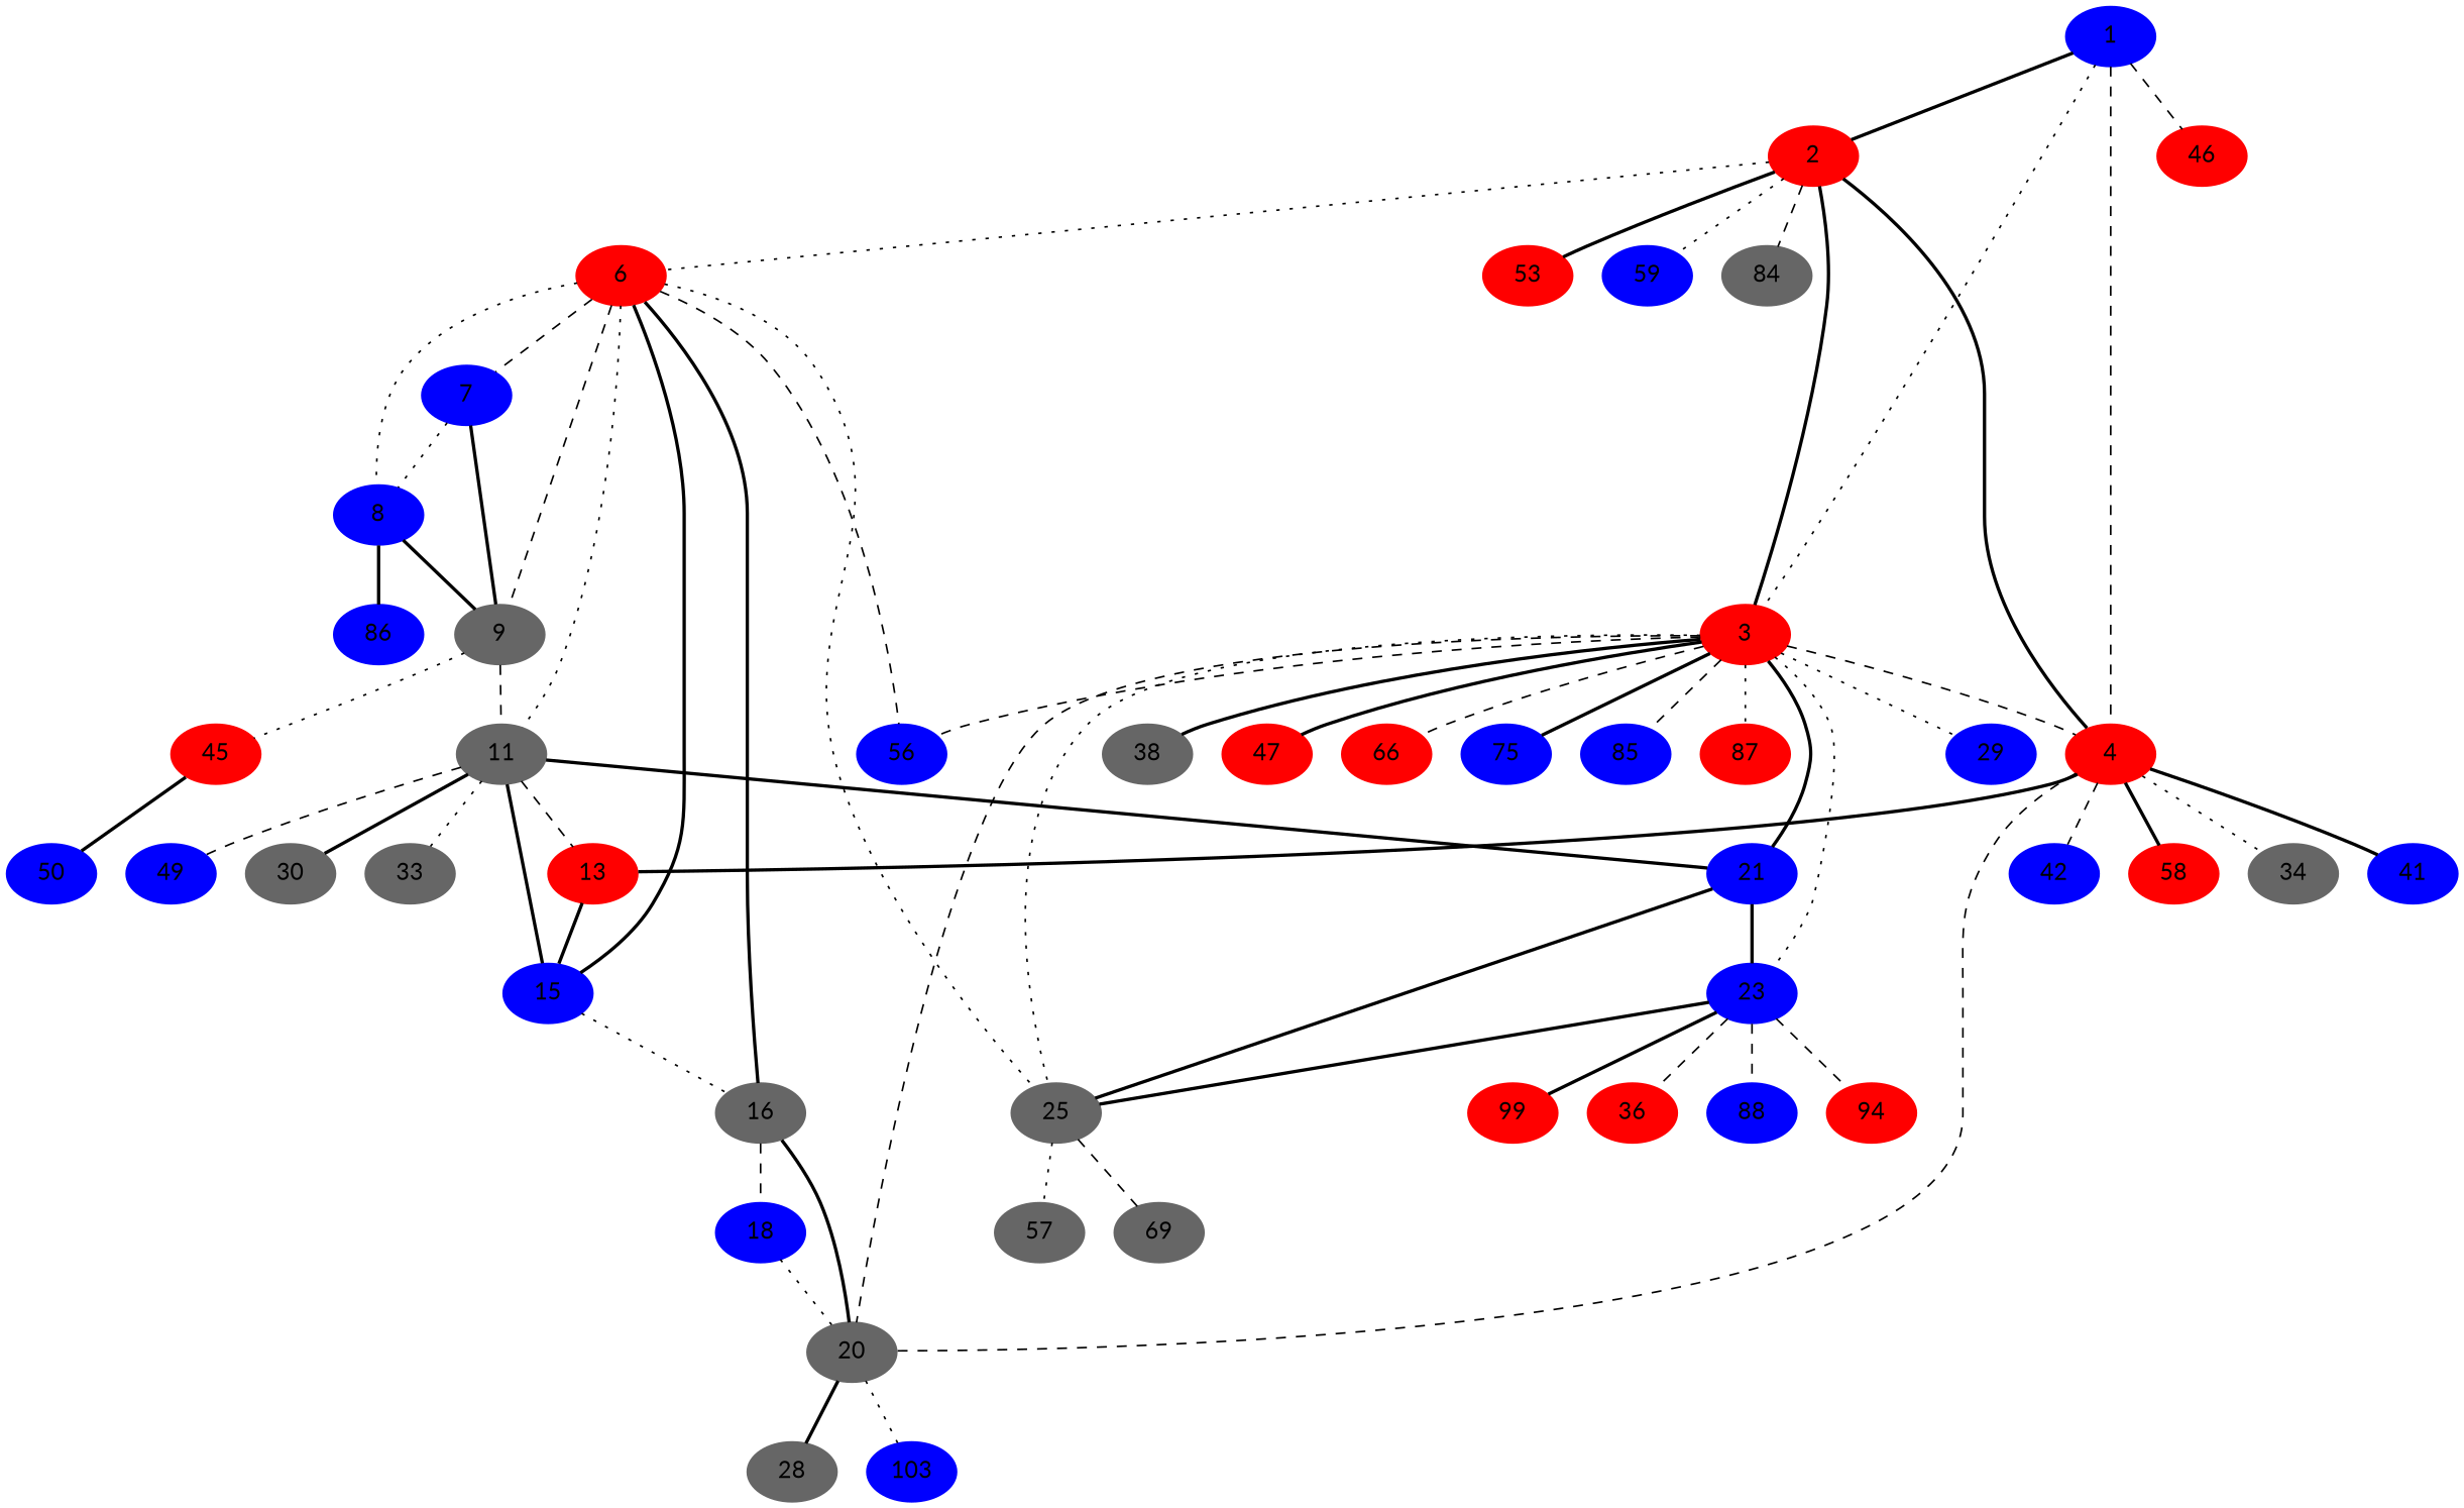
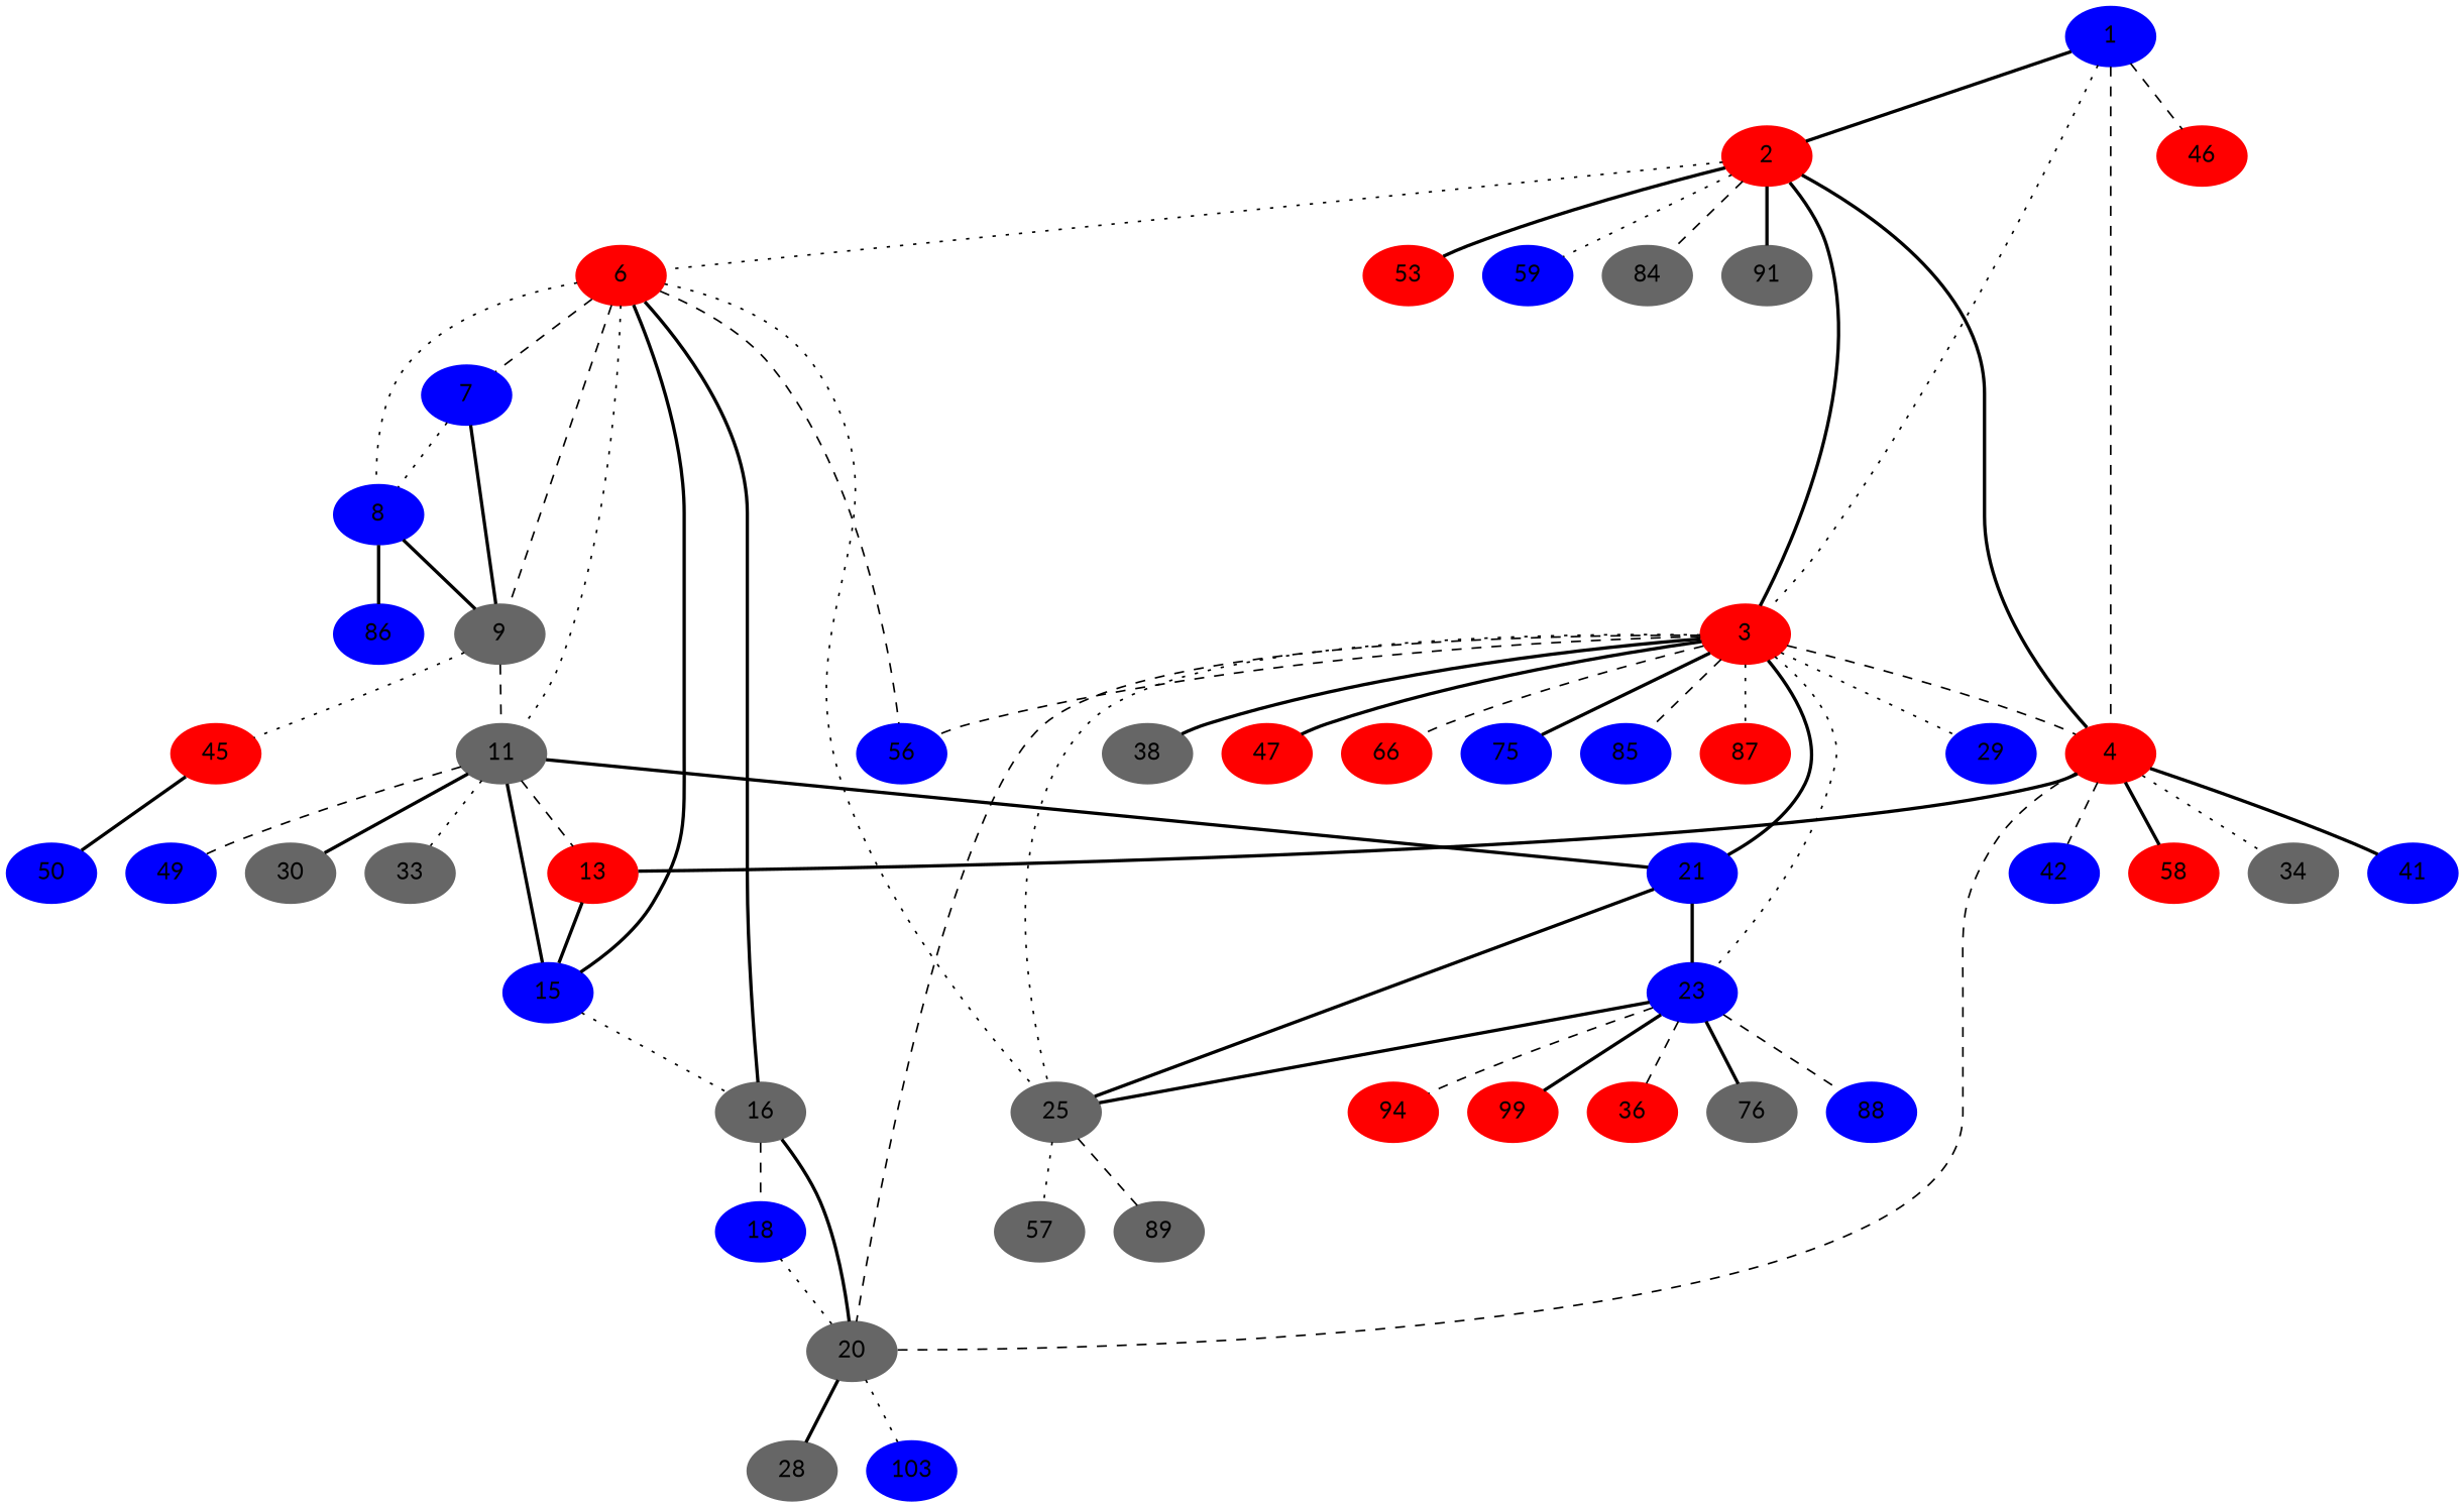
  graph {
    fontname=Lato
    node [color=blue fontname=Lato style=filled]
    edge [fontname=Lato style=bold]
    2 [color=red]
    1
    3 [color=red super="+22+60"]
    4 [color=red super="+5+51"]
    46 [color=red]
    6 [color=red super="+55+27+39+10"]
    53 [color=red]
    59
    84 [color=gray40]
+   91 [color=gray40]
    20 [color=gray40]
    21 [super="+78"]
    23
    25 [color=gray40]
    29
    38 [color=gray40]
    47 [color=red]
    56
    66 [color=red]
    75
    85
    87 [color=red]
    13 [color=red super="+81+98+72+44+40"]
    34 [color=gray40]
    41
    42
    58 [color=red]
    7
    8
    9 [color=gray40 super="+63+102"]
    11 [color=gray40 super="+93+14+12"]
    15
    16 [color=gray40 super="+90+17"]
    28 [color=gray40]
    103
    36 [color=red super="+67"]
+   76 [color=gray40]
    88
    94 [color=red]
    99 [color=red]
    57 [color=gray40]
-   89 [color=gray40 label=69]
+   89 [color=gray40]
    86
    45 [color=red]
    30 [color=gray40]
    33 [color=gray40]
    49
    18 [super="+69"]
    50
    2 -- 3
    2 -- 4 [weight=2]
    2 -- 6 [style=dotted]
    2 -- 53
    2 -- 59 [style=dotted]
    2 -- 84 [style=dashed]
+   2 -- 91
    1 -- 2
    1 -- 3 [style=dotted]
    1 -- 4 [style=dashed weight=2]
    1 -- 46 [style=dashed]
    3 -- 4 [style=dashed weight=2]
    3 -- 20 [style=dashed]
    3 -- 21 [weight=2]
    3 -- 23 [style=dotted weight=2]
    3 -- 25 [style=dotted weight=2]
    3 -- 29 [style=dotted]
    3 -- 38
    3 -- 47
    3 -- 56 [style=dashed]
    3 -- 66 [style=dashed]
    3 -- 75
    3 -- 85 [style=dashed]
    3 -- 87 [style=dotted]
    4 -- 20 [style=dashed]
    4 -- 13
    4 -- 34 [style=dotted]
    4 -- 41
    4 -- 42 [style=dashed]
    4 -- 58
    6 -- 25 [style=dotted]
    6 -- 56 [style=dashed]
    6 -- 7 [style=dashed weight=2]
    6 -- 8 [style=dotted weight=2]
    6 -- 9 [style=dashed weight=2]
    6 -- 11 [style=dotted weight=2]
    6 -- 15
    6 -- 16
    20 -- 28
    20 -- 103 [style=dotted]
    21 -- 23
    21 -- 25
    23 -- 25
    23 -- 36 [style=dashed]
+   23 -- 76
    23 -- 88 [style=dashed]
    23 -- 94 [style=dashed]
    23 -- 99
    25 -- 57 [style=dotted]
    25 -- 89 [style=dashed]
    13 -- 15
    7 -- 8 [style=dotted]
    7 -- 9
    8 -- 9
    8 -- 86
    9 -- 11 [style=dashed]
    9 -- 45 [style=dotted]
    11 -- 21
    11 -- 13 [style=dashed weight=3]
    11 -- 15 [weight=3]
    11 -- 30
    11 -- 33 [style=dotted]
    11 -- 49 [style=dashed]
    15 -- 16 [style=dotted]
    16 -- 20 [weight=3]
    16 -- 18 [style=dashed weight=3]
    45 -- 50
    18 -- 20 [style=dotted]
  }
